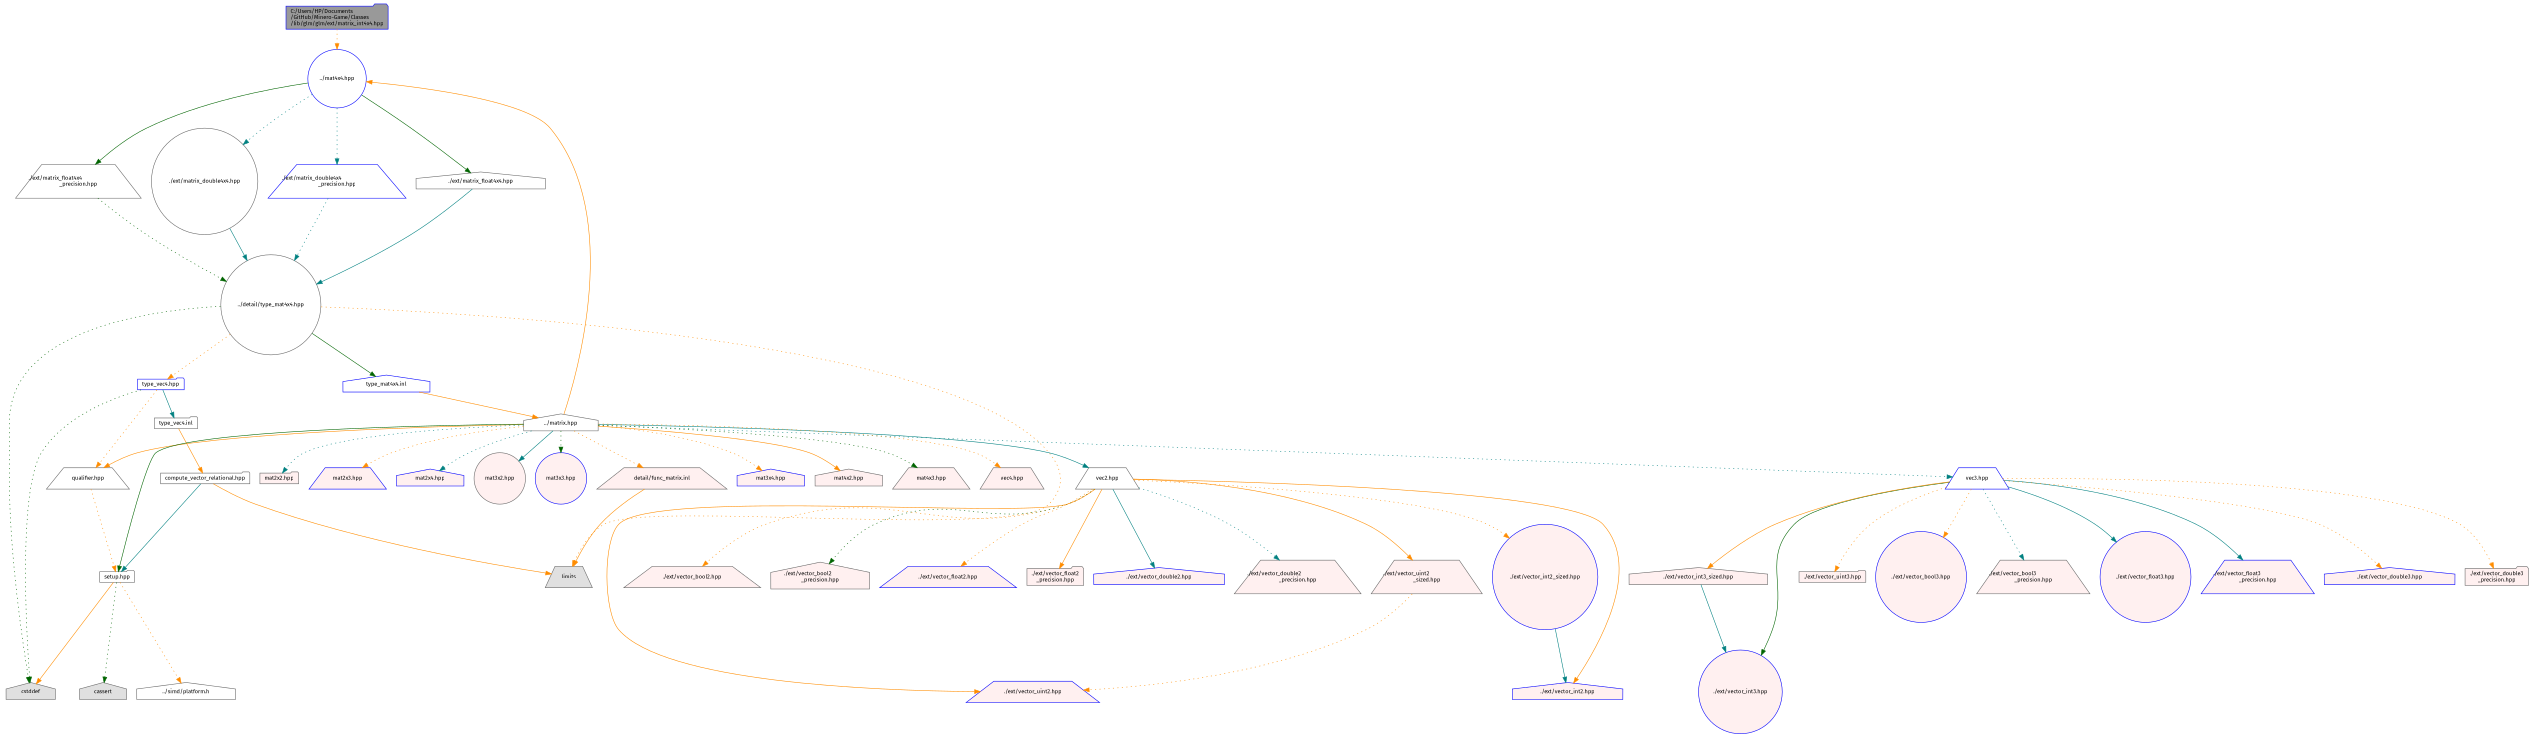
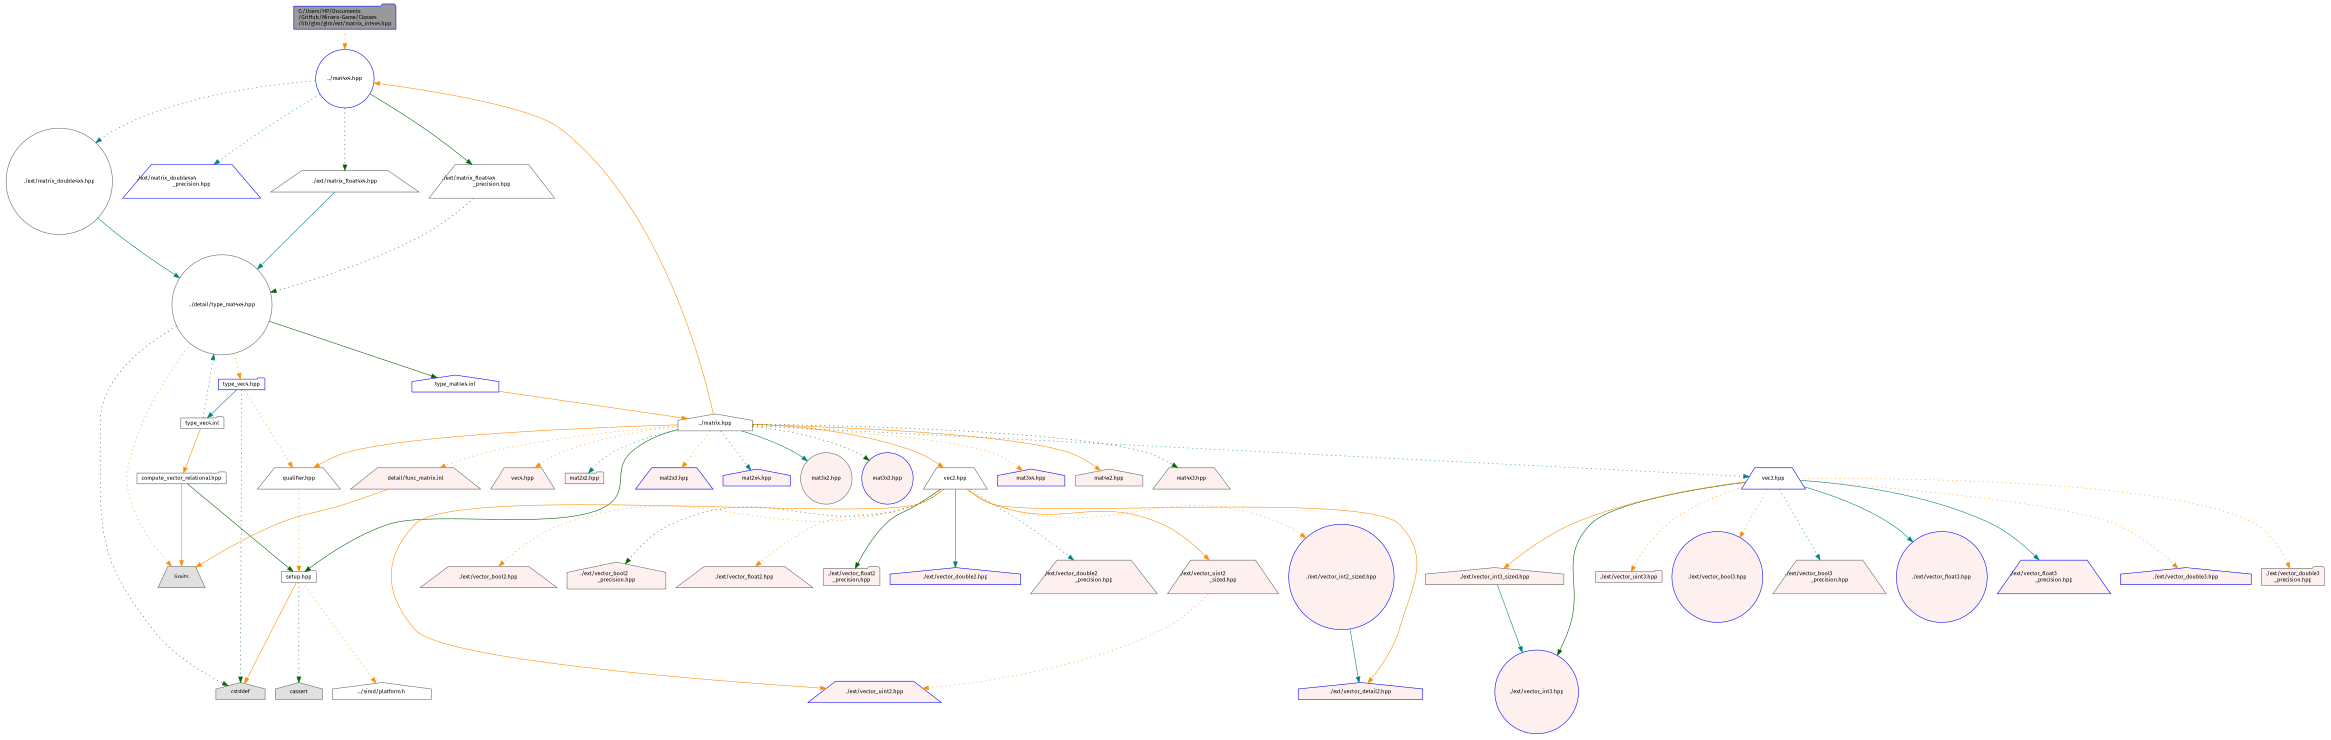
  digraph {
    fontname="Fira Sans"
    node [color=gray40 fillcolor="#FFF0F0" fontname="Fira Sans" fontsize=10 shape=trapezium style=filled]
    edge [color=darkorange fontname="Fira Sans" fontsize=10 labelfontname=Helvetica labelfontsize=10 style=dotted]
    n1 [color=blue fillcolor=grey60 fontcolor=black height=0.2 label="C:/Users/HP/Documents\l/GitHub/Minero-Game/Classes\l/lib/glm/glm/ext/matrix_int4x4.hpp" shape=folder width=0.4]
    n2 [color=blue fillcolor=white height=0.2 label="../mat4x4.hpp" shape=circle width=0.4]
    n3 [fillcolor=white height=0.2 label="./ext/matrix_double4x4.hpp" shape=circle width=0.4]
    n4 [color=blue fillcolor=white height=0.2 label="./ext/matrix_double4x4\l_precision.hpp" width=0.4]
-   n5 [fillcolor=white height=0.2 label="./ext/matrix_float4x4.hpp" shape=house width=0.4]
+   n5 [fillcolor=white height=0.2 label="./ext/matrix_float4x4.hpp" width=0.4]
    n6 [fillcolor=white height=0.2 label="./ext/matrix_float4x4\l_precision.hpp" width=0.4]
    n7 [fillcolor=white height=0.2 label="../detail/type_mat4x4.hpp" shape=circle width=0.4]
    n8 [color=blue fillcolor=white height=0.2 label="type_vec4.hpp" shape=folder width=0.4]
    n9 [fillcolor="#E0E0E0" height=0.2 label=cstddef shape=house width=0.4]
    n10 [fillcolor="#E0E0E0" height=0.2 label=limits width=0.4]
    n11 [color=blue fillcolor=white height=0.2 label="type_mat4x4.inl" shape=house width=0.4]
    n12 [fillcolor=white height=0.2 label="qualifier.hpp" width=0.4]
    n13 [fillcolor=white height=0.2 label="type_vec4.inl" shape=folder width=0.4]
    n14 [fillcolor=white height=0.2 label="../matrix.hpp" shape=house width=0.4]
    n15 [fillcolor=white height=0.2 label="setup.hpp" shape=folder width=0.4]
    n16 [fillcolor=white height=0.2 label="compute_vector_relational.hpp" shape=folder width=0.4]
    n17 [fillcolor="#E0E0E0" height=0.2 label=cassert shape=house width=0.4]
    n18 [fillcolor=white height=0.2 label="../simd/platform.h" shape=house width=0.4]
    n19 [fillcolor=white height=0.2 label="vec2.hpp" width=0.4]
    n20 [color=blue fillcolor=white height=0.2 label="vec3.hpp" width=0.4]
    n21 [height=0.2 label="vec4.hpp" width=0.4]
    n22 [height=0.2 label="mat2x2.hpp" shape=folder width=0.4]
    n23 [color=blue height=0.2 label="mat2x3.hpp" width=0.4]
    n24 [color=blue height=0.2 label="mat2x4.hpp" shape=house width=0.4]
    n25 [height=0.2 label="mat3x2.hpp" shape=circle width=0.4]
    n26 [color=blue height=0.2 label="mat3x3.hpp" shape=circle width=0.4]
    n27 [color=blue height=0.2 label="mat3x4.hpp" shape=house width=0.4]
    n28 [height=0.2 label="mat4x2.hpp" shape=house width=0.4]
    n29 [height=0.2 label="mat4x3.hpp" width=0.4]
    n30 [height=0.2 label="detail/func_matrix.inl" width=0.4]
    n31 [height=0.2 label="./ext/vector_bool2.hpp" width=0.4]
    n32 [height=0.2 label="./ext/vector_bool2\l_precision.hpp" shape=house width=0.4]
-   n33 [color=blue height=0.2 label="./ext/vector_float2.hpp" width=0.4]
+   n33 [height=0.2 label="./ext/vector_float2.hpp" width=0.4]
    n34 [height=0.2 label="./ext/vector_float2\l_precision.hpp" shape=folder width=0.4]
    n35 [color=blue height=0.2 label="./ext/vector_double2.hpp" shape=house width=0.4]
    n36 [height=0.2 label="./ext/vector_double2\l_precision.hpp" width=0.4]
-   n37 [color=blue height=0.2 label="./ext/vector_int2.hpp" shape=house width=0.4]
+   n37 [color=blue height=0.2 label="./ext/vector_detail2.hpp" shape=house width=0.4]
    n38 [color=blue height=0.2 label="./ext/vector_int2_sized.hpp" shape=circle width=0.4]
    n39 [color=blue height=0.2 label="./ext/vector_uint2.hpp" width=0.4]
    n40 [height=0.2 label="./ext/vector_uint2\l_sized.hpp" width=0.4]
    n41 [color=blue height=0.2 label="./ext/vector_bool3.hpp" shape=circle width=0.4]
    n42 [height=0.2 label="./ext/vector_bool3\l_precision.hpp" width=0.4]
    n43 [color=blue height=0.2 label="./ext/vector_float3.hpp" shape=circle width=0.4]
    n44 [color=blue height=0.2 label="./ext/vector_float3\l_precision.hpp" width=0.4]
    n45 [color=blue height=0.2 label="./ext/vector_double3.hpp" shape=house width=0.4]
    n46 [height=0.2 label="./ext/vector_double3\l_precision.hpp" shape=folder width=0.4]
    n47 [color=blue height=0.2 label="./ext/vector_int3.hpp" shape=circle width=0.4]
    n48 [height=0.2 label="./ext/vector_int3_sized.hpp" shape=house width=0.4]
    n49 [height=0.2 label="./ext/vector_uint3.hpp" shape=folder width=0.4]
    n1 -> n2
    n2 -> n3 [color=teal]
    n2 -> n4 [color=teal]
-   n2 -> n5 [color=darkgreen style=solid]
+   n2 -> n5 [color=darkgreen]
    n2 -> n6 [color=darkgreen style=solid]
    n3 -> n7 [color=teal style=solid]
-   n4 -> n7 [color=teal]
+   n13 -> n7 [color=teal]
    n5 -> n7 [color=teal style=solid]
    n6 -> n7 [color=darkgreen]
    n7 -> n8
    n7 -> n9 [color=darkgreen]
    n7 -> n10
    n7 -> n11 [color=darkgreen style=solid]
    n8 -> n9 [color=darkgreen]
    n8 -> n12
    n8 -> n13 [color=teal style=solid]
    n11 -> n14 [style=solid]
    n12 -> n15
    n13 -> n16 [style=solid]
    n14 -> n2 [style=solid]
    n14 -> n12 [style=solid]
    n14 -> n15 [color=darkgreen style=solid]
-   n14 -> n19 [color=teal style=solid]
+   n14 -> n19 [style=solid]
    n14 -> n20 [color=teal]
    n14 -> n21
    n14 -> n22 [color=teal]
    n14 -> n23
    n14 -> n24 [color=teal]
    n14 -> n25 [color=teal style=solid]
    n14 -> n26 [color=darkgreen]
    n14 -> n27
    n14 -> n28 [style=solid]
    n14 -> n29 [color=darkgreen]
    n14 -> n30
    n15 -> n9 [style=solid]
    n15 -> n17 [color=darkgreen]
    n15 -> n18
    n16 -> n10 [style=solid]
-   n16 -> n15 [color=teal style=solid]
+   n16 -> n15 [color=darkgreen style=solid]
    n19 -> n31
    n19 -> n32 [color=darkgreen]
    n19 -> n33
-   n19 -> n34 [style=solid]
+   n19 -> n34 [color=darkgreen style=solid]
    n19 -> n35 [color=teal style=solid]
    n19 -> n36 [color=teal]
    n19 -> n37 [style=solid]
    n19 -> n38
    n19 -> n39 [style=solid]
    n19 -> n40 [style=solid]
    n20 -> n41
    n20 -> n42 [color=teal]
    n20 -> n43 [color=teal style=solid]
    n20 -> n44 [color=teal style=solid]
    n20 -> n45
    n20 -> n46
    n20 -> n47 [color=darkgreen style=solid]
    n20 -> n48 [style=solid]
    n20 -> n49
    n30 -> n10 [style=solid]
    n38 -> n37 [color=teal style=solid]
    n40 -> n39
    n48 -> n47 [color=teal style=solid]
  }
